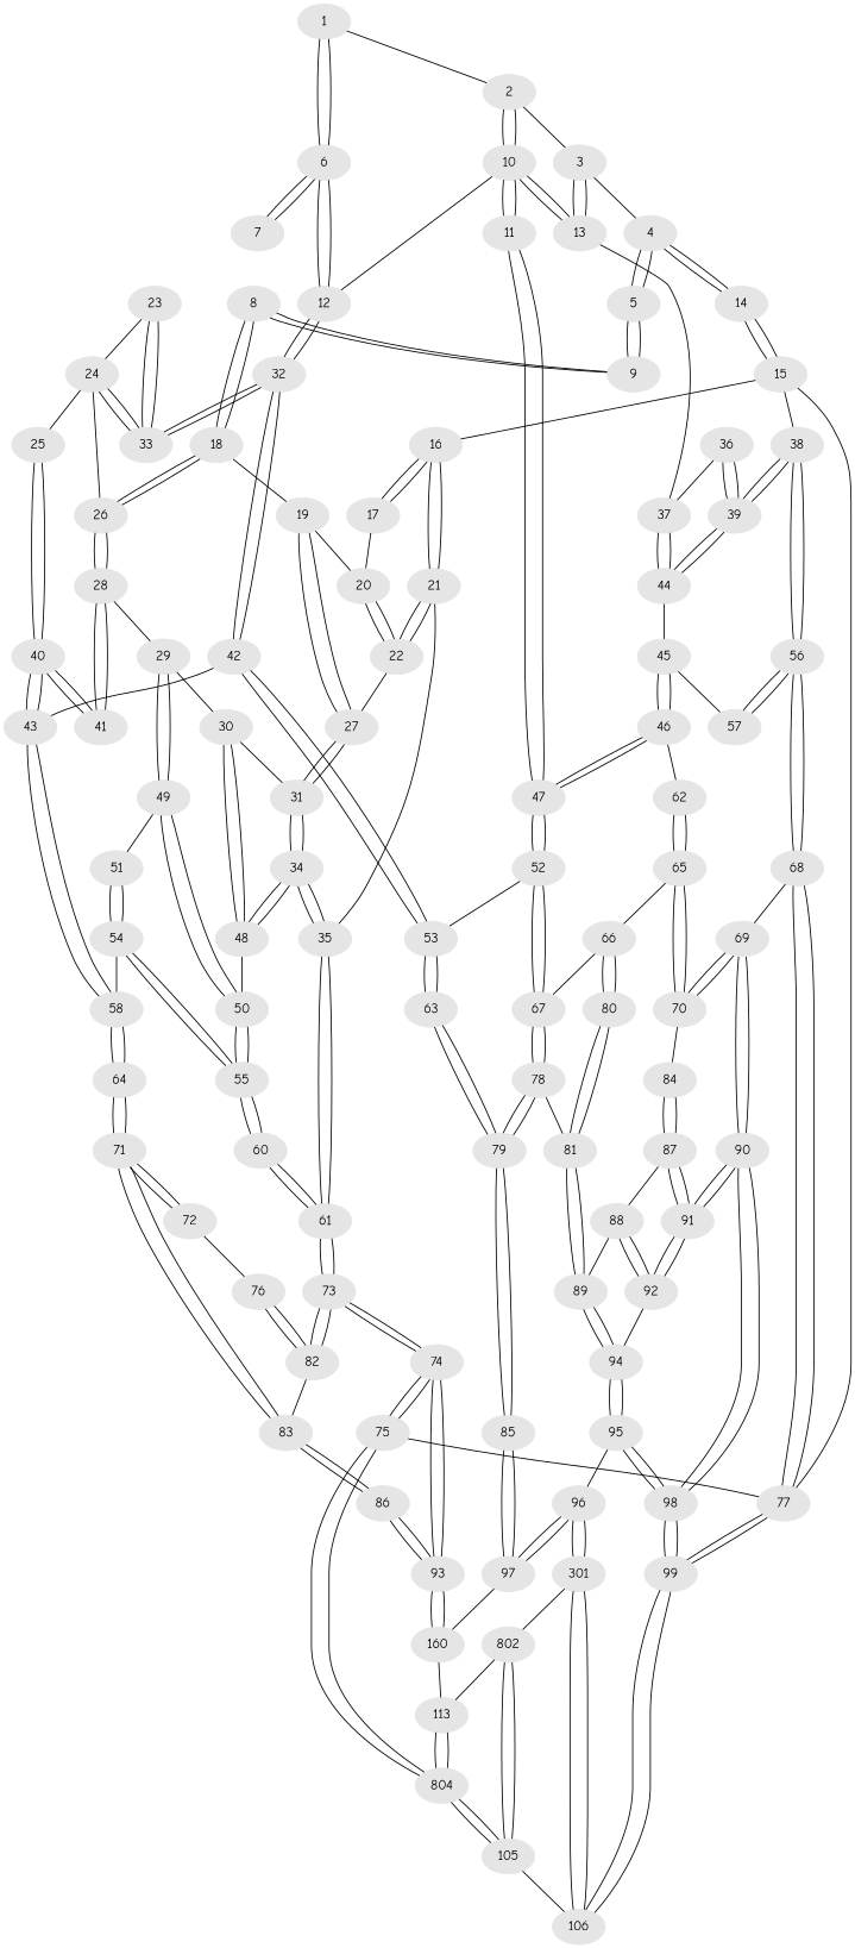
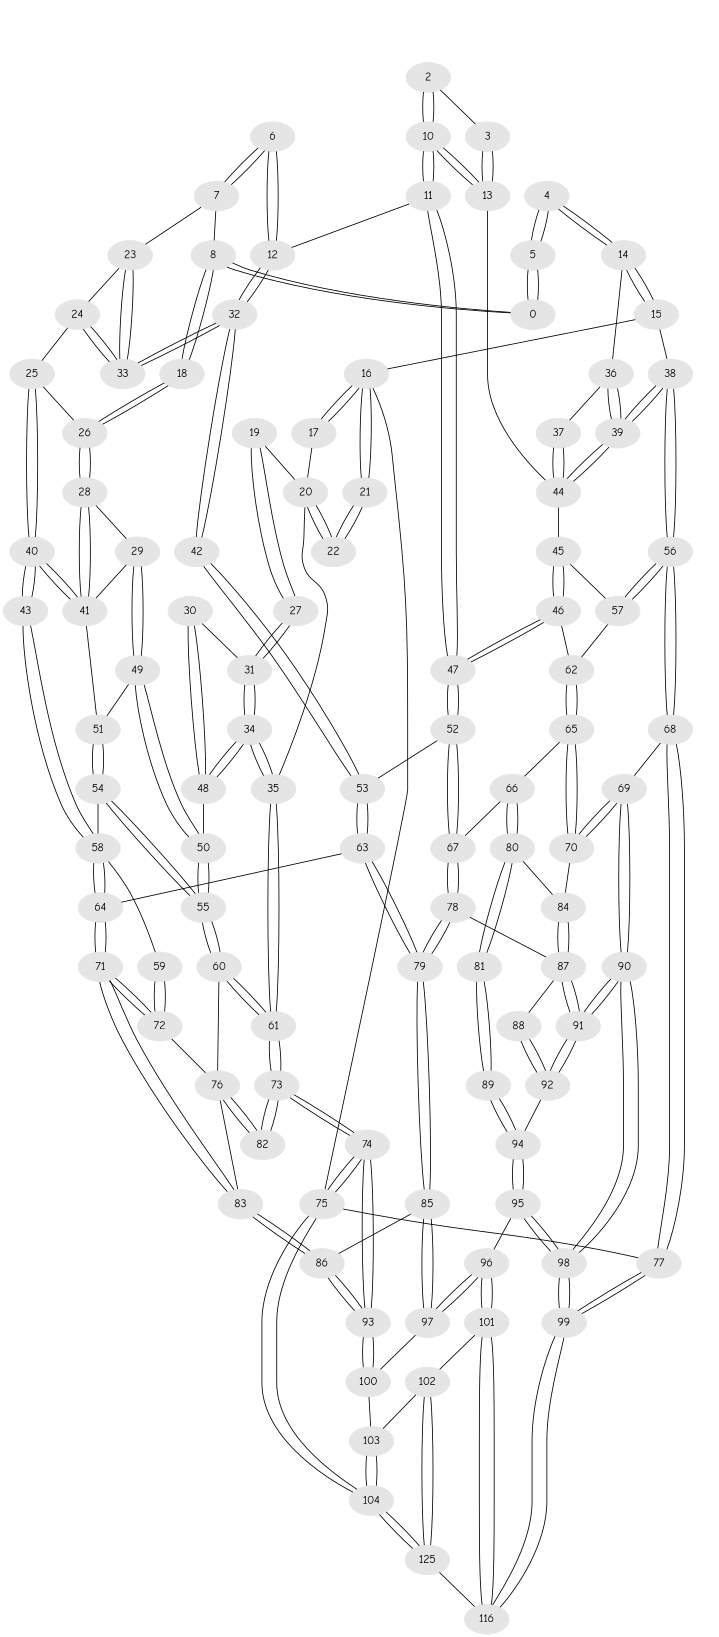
  graph {
    fontname="Comic Neue"
    node [color=gray90 fontname="Comic Neue" style=filled]
    edge [fontname="Comic Neue"]
-   1
    2
    6
    3
    10
    7
    12
    4
    13
    11
    5
    14
    37
-   9
+   9 [label=0]
    15
    36
    8
    23
    32
    18
    24
    33
    19
    26
    47
    52
    42
    44
    16
    38
    77
    39
    17
    21
    75
    56
    99
    20
    22
    35
-   104 [label=804]
+   104
    27
    28
    31
    61
    25
    40
    41
    43
    29
    34
    30
    49
    51
    48
    50
    53
    73
    45
    57
    68
    58
    54
    63
+   59
    64
    46
    62
    65
    67
    55
    60
    78
    79
    72
    76
    69
    71
    82
    74
    66
    70
    85
    83
    80
    84
    81
    90
    91
    98
    87
    86
    93
-   100 [label=160]
-   105
-   106
+   100
+   105 [label=125]
+   106 [label=116]
    89
    97
    94
    88
    92
    95
-   103 [label=113]
+   103
    96
-   101 [label=301]
-   102 [label=802]
-   1 -- 2
-   1 -- 6
-   1 -- 6
+   101
+   102
    2 -- 3
    2 -- 10
    2 -- 10
    6 -- 7
    6 -- 7
    6 -- 12
    6 -- 12
-   3 -- 4
    3 -- 13
    3 -- 13
    10 -- 13
    10 -- 13
    10 -- 11
    10 -- 11
+   7 -- 8
+   7 -- 23
    12 -- 32
    12 -- 32
    4 -- 5
    4 -- 5
    4 -- 14
    4 -- 14
-   13 -- 37
-   10 -- 12
+   13 -- 44
+   11 -- 12
    11 -- 47
    11 -- 47
    5 -- 9
    5 -- 9
    14 -- 15
    14 -- 15
+   14 -- 36
    37 -- 44
    37 -- 44
    15 -- 16
    15 -- 38
-   15 -- 77
    36 -- 37
    36 -- 39
    36 -- 39
    8 -- 9
    8 -- 9
    8 -- 18
    8 -- 18
    23 -- 24
    23 -- 33
    23 -- 33
    32 -- 33
    32 -- 33
    32 -- 42
    32 -- 42
-   18 -- 19
    18 -- 26
    18 -- 26
    24 -- 33
    24 -- 33
    24 -- 25
    19 -- 20
    19 -- 27
    19 -- 27
    26 -- 28
    26 -- 28
    47 -- 52
    47 -- 52
    52 -- 53
    52 -- 67
    52 -- 67
-   42 -- 43
    42 -- 53
    42 -- 53
    44 -- 45
    16 -- 17
    16 -- 17
    16 -- 21
    16 -- 21
+   16 -- 75
    38 -- 39
    38 -- 39
    38 -- 56
    38 -- 56
    77 -- 99
    77 -- 99
    39 -- 44
    39 -- 44
    17 -- 20
    21 -- 22
    21 -- 22
-   21 -- 35
+   20 -- 35
    75 -- 77
    75 -- 104
    75 -- 104
    56 -- 57
    56 -- 57
    56 -- 68
    56 -- 68
    99 -- 106
    99 -- 106
    20 -- 22
    20 -- 22
-   22 -- 27
    35 -- 61
    35 -- 61
    104 -- 105
    104 -- 105
    27 -- 31
    27 -- 31
    28 -- 41
    28 -- 41
    28 -- 29
    31 -- 34
    31 -- 34
    61 -- 73
    61 -- 73
-   24 -- 26
+   25 -- 26
    25 -- 40
    25 -- 40
    40 -- 41
    40 -- 41
    40 -- 43
    40 -- 43
+   41 -- 51
    43 -- 58
    43 -- 58
-   29 -- 30
+   29 -- 41
    29 -- 49
    29 -- 49
    34 -- 35
    34 -- 35
    34 -- 48
    34 -- 48
    30 -- 31
    30 -- 48
    30 -- 48
    49 -- 51
    49 -- 50
    49 -- 50
    51 -- 54
    51 -- 54
    48 -- 50
    50 -- 55
    50 -- 55
    53 -- 63
    53 -- 63
    73 -- 82
    73 -- 82
    73 -- 74
    73 -- 74
    45 -- 57
    45 -- 46
    45 -- 46
+   57 -- 62
    68 -- 77
    68 -- 77
    68 -- 69
+   58 -- 59
    58 -- 64
    58 -- 64
    54 -- 58
    54 -- 55
    54 -- 55
+   63 -- 64
    63 -- 79
    63 -- 79
+   59 -- 72
+   59 -- 72
    64 -- 71
    64 -- 71
    46 -- 47
    46 -- 47
    46 -- 62
    62 -- 65
    62 -- 65
    65 -- 66
    65 -- 70
    65 -- 70
    67 -- 78
    67 -- 78
    55 -- 60
    55 -- 60
    60 -- 61
    60 -- 61
+   60 -- 76
    78 -- 79
    78 -- 79
-   78 -- 81
+   78 -- 87
    79 -- 85
    79 -- 85
    72 -- 76
    76 -- 82
    76 -- 82
    69 -- 70
    69 -- 70
    69 -- 90
    69 -- 90
    71 -- 72
    71 -- 72
    71 -- 83
    71 -- 83
-   82 -- 83
+   76 -- 83
    74 -- 75
    74 -- 75
    74 -- 93
    74 -- 93
    66 -- 67
    66 -- 80
    66 -- 80
    70 -- 84
+   85 -- 86
    85 -- 97
    85 -- 97
    83 -- 86
    83 -- 86
+   80 -- 84
    80 -- 81
    80 -- 81
    84 -- 87
    84 -- 87
    81 -- 89
    81 -- 89
    90 -- 91
    90 -- 91
    90 -- 98
    90 -- 98
    91 -- 92
    91 -- 92
    98 -- 99
    98 -- 99
    87 -- 91
    87 -- 91
    87 -- 88
    86 -- 93
    86 -- 93
    93 -- 100
    93 -- 100
    100 -- 103
    105 -- 106
    89 -- 94
    89 -- 94
    97 -- 100
    94 -- 95
    94 -- 95
-   88 -- 89
    88 -- 92
    88 -- 92
    92 -- 94
    95 -- 98
    95 -- 98
    95 -- 96
    103 -- 104
    103 -- 104
    96 -- 97
    96 -- 97
    96 -- 101
    96 -- 101
    101 -- 106
    101 -- 106
    101 -- 102
    102 -- 105
    102 -- 105
    102 -- 103
  }
